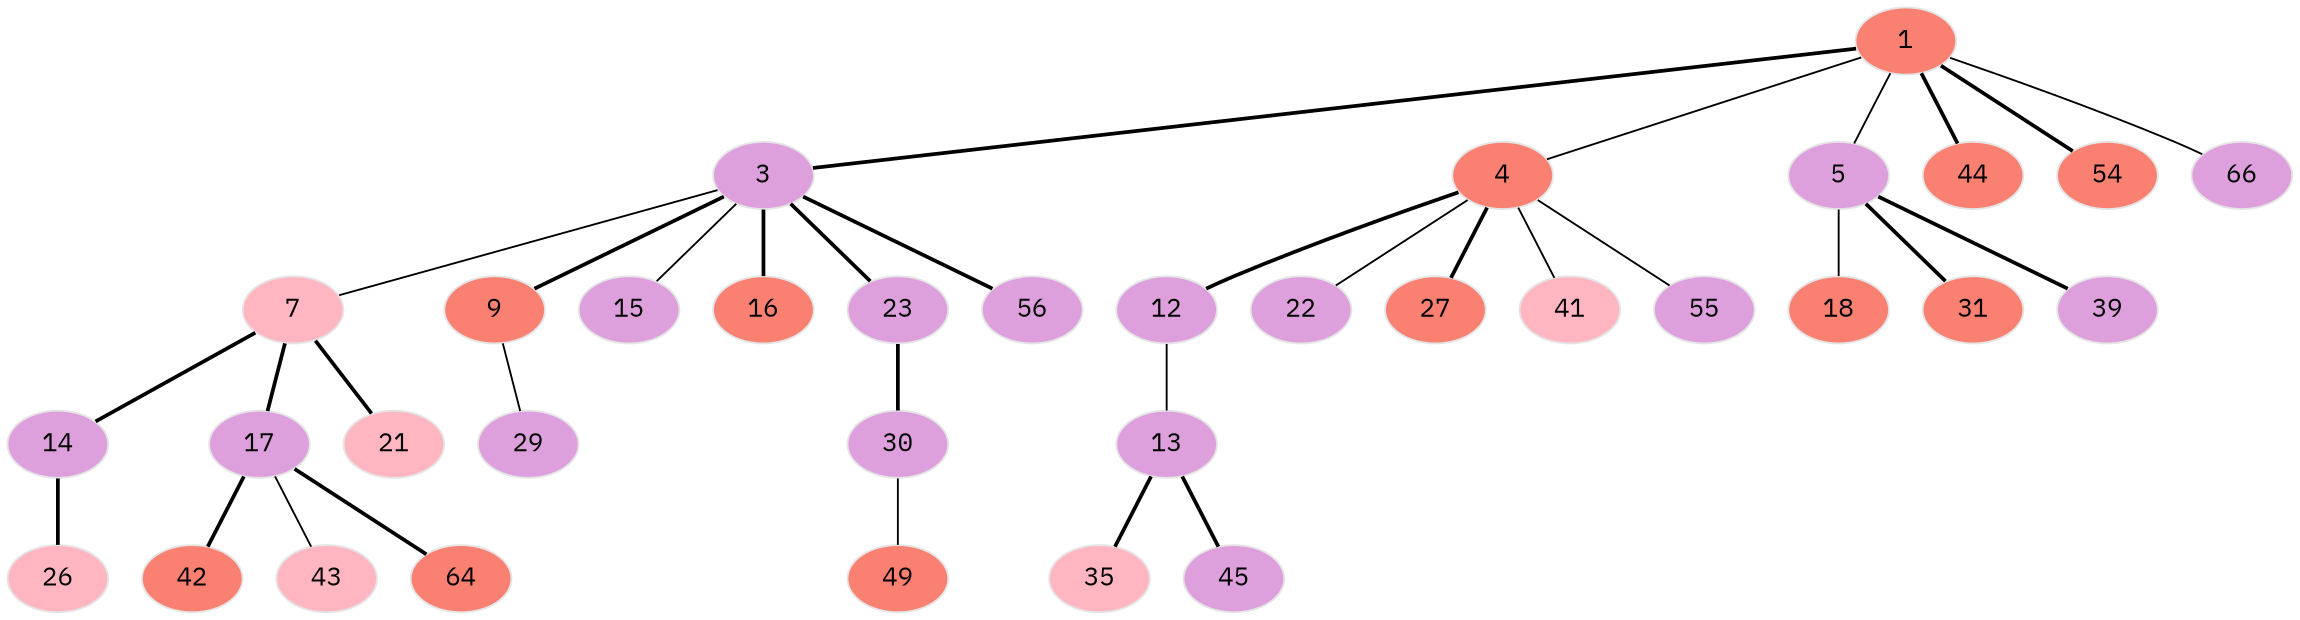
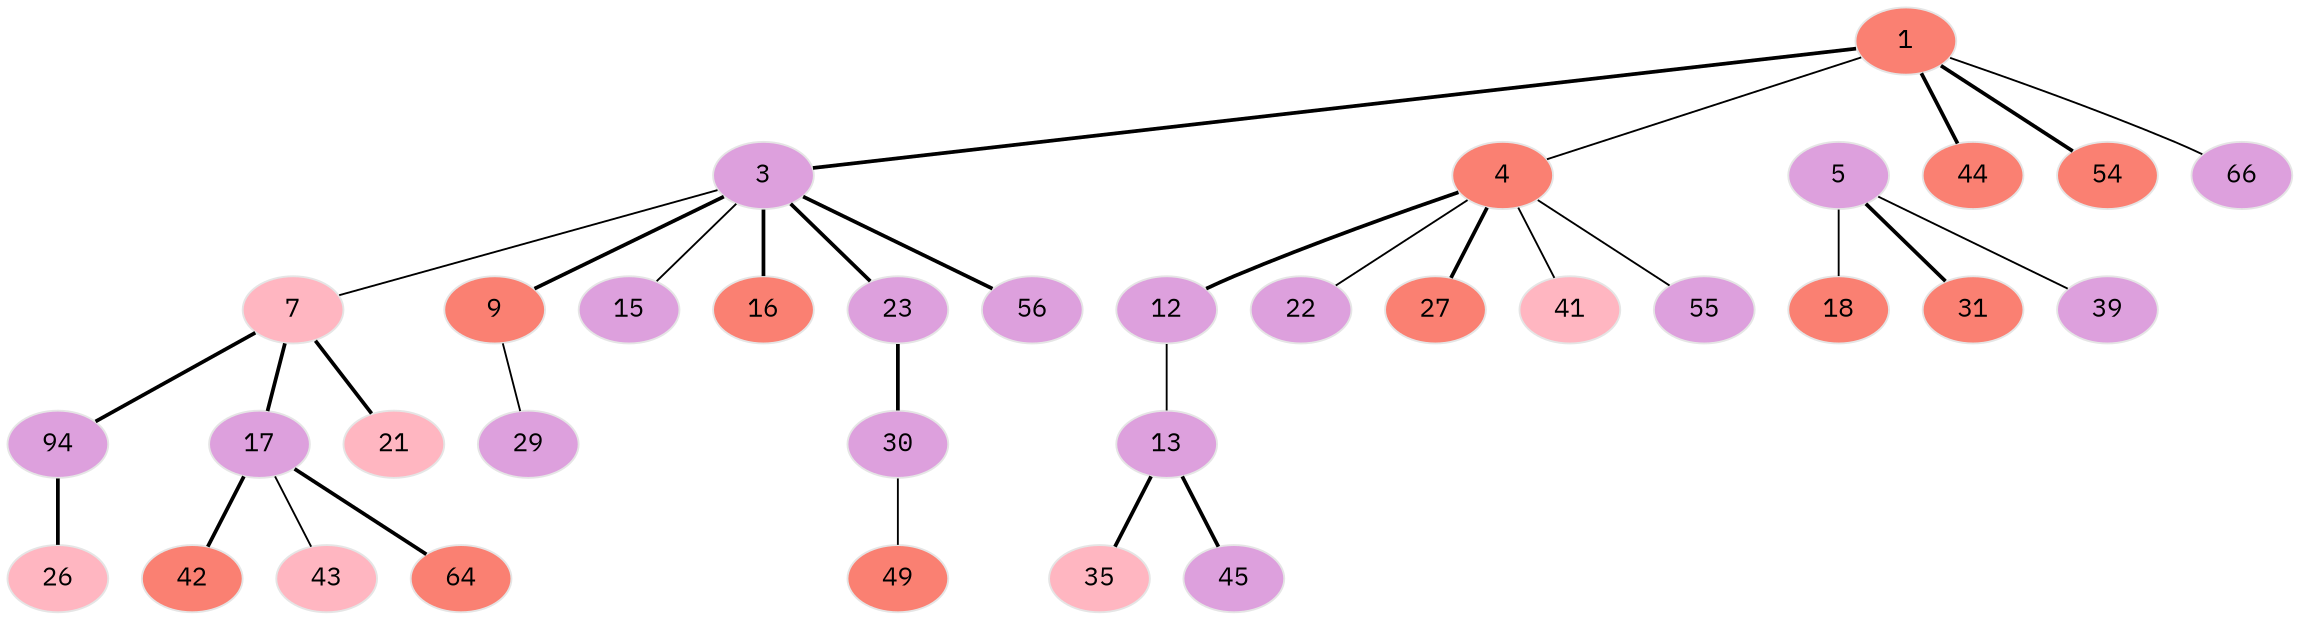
  graph {
    fontname="IBM Plex Mono"
    node [color=gray90 fillcolor=plum fontname="IBM Plex Mono" style=filled]
    edge [fontname="IBM Plex Mono" style=bold]
    1 [fillcolor=salmon super="+2"]
    3
    4 [fillcolor=salmon super="+11+8"]
    5 [super="+6+57"]
    44 [fillcolor=salmon super="+49"]
    54 [fillcolor=salmon]
    66 [super="+69"]
    7 [fillcolor=lightpink super="+68+36"]
    9 [fillcolor=salmon super="+10"]
    15 [super="+51+37"]
    16 [fillcolor=salmon super="+47"]
    23 [super="+61+33"]
    56
    12 [super="+32"]
    22
    n16 [fillcolor=salmon label=27 super="+60"]
    41 [fillcolor=lightpink]
    55
    18 [fillcolor=salmon]
    31 [fillcolor=salmon super="+40"]
    39
-   14 [super="+25+70+27"]
+   14 [super="+25+70+27" label=94]
    17
    21 [fillcolor=lightpink]
    29 [super="+59+38"]
    30
    13 [super="+20+19"]
    26 [fillcolor=lightpink super="+50"]
    42 [fillcolor=salmon super="+52"]
    43 [fillcolor=lightpink]
    64 [fillcolor=salmon]
    35 [fillcolor=lightpink]
    45
    n34 [fillcolor=salmon label=49 super="+71"]
    1 -- 3
    1 -- 4 [style=solid]
-   1 -- 5 [style=solid]
    1 -- 44
    1 -- 54
    1 -- 66 [style=solid]
    3 -- 7 [style=solid]
    3 -- 9
    3 -- 15 [style=solid]
    3 -- 16
    3 -- 23
    3 -- 56
    4 -- 12
    4 -- 22 [style=solid]
    4 -- n16
    4 -- 41 [style=solid]
    4 -- 55 [style=solid]
    5 -- 18 [style=solid]
    5 -- 31
-   5 -- 39
+   5 -- 39 [style=solid]
    7 -- 14
    7 -- 17
    7 -- 21
    9 -- 29 [style=solid]
    23 -- 30
    12 -- 13 [style=solid]
    14 -- 26
    17 -- 42
    17 -- 43 [style=solid]
    17 -- 64
    30 -- n34 [style=solid]
    13 -- 35
    13 -- 45
  }
